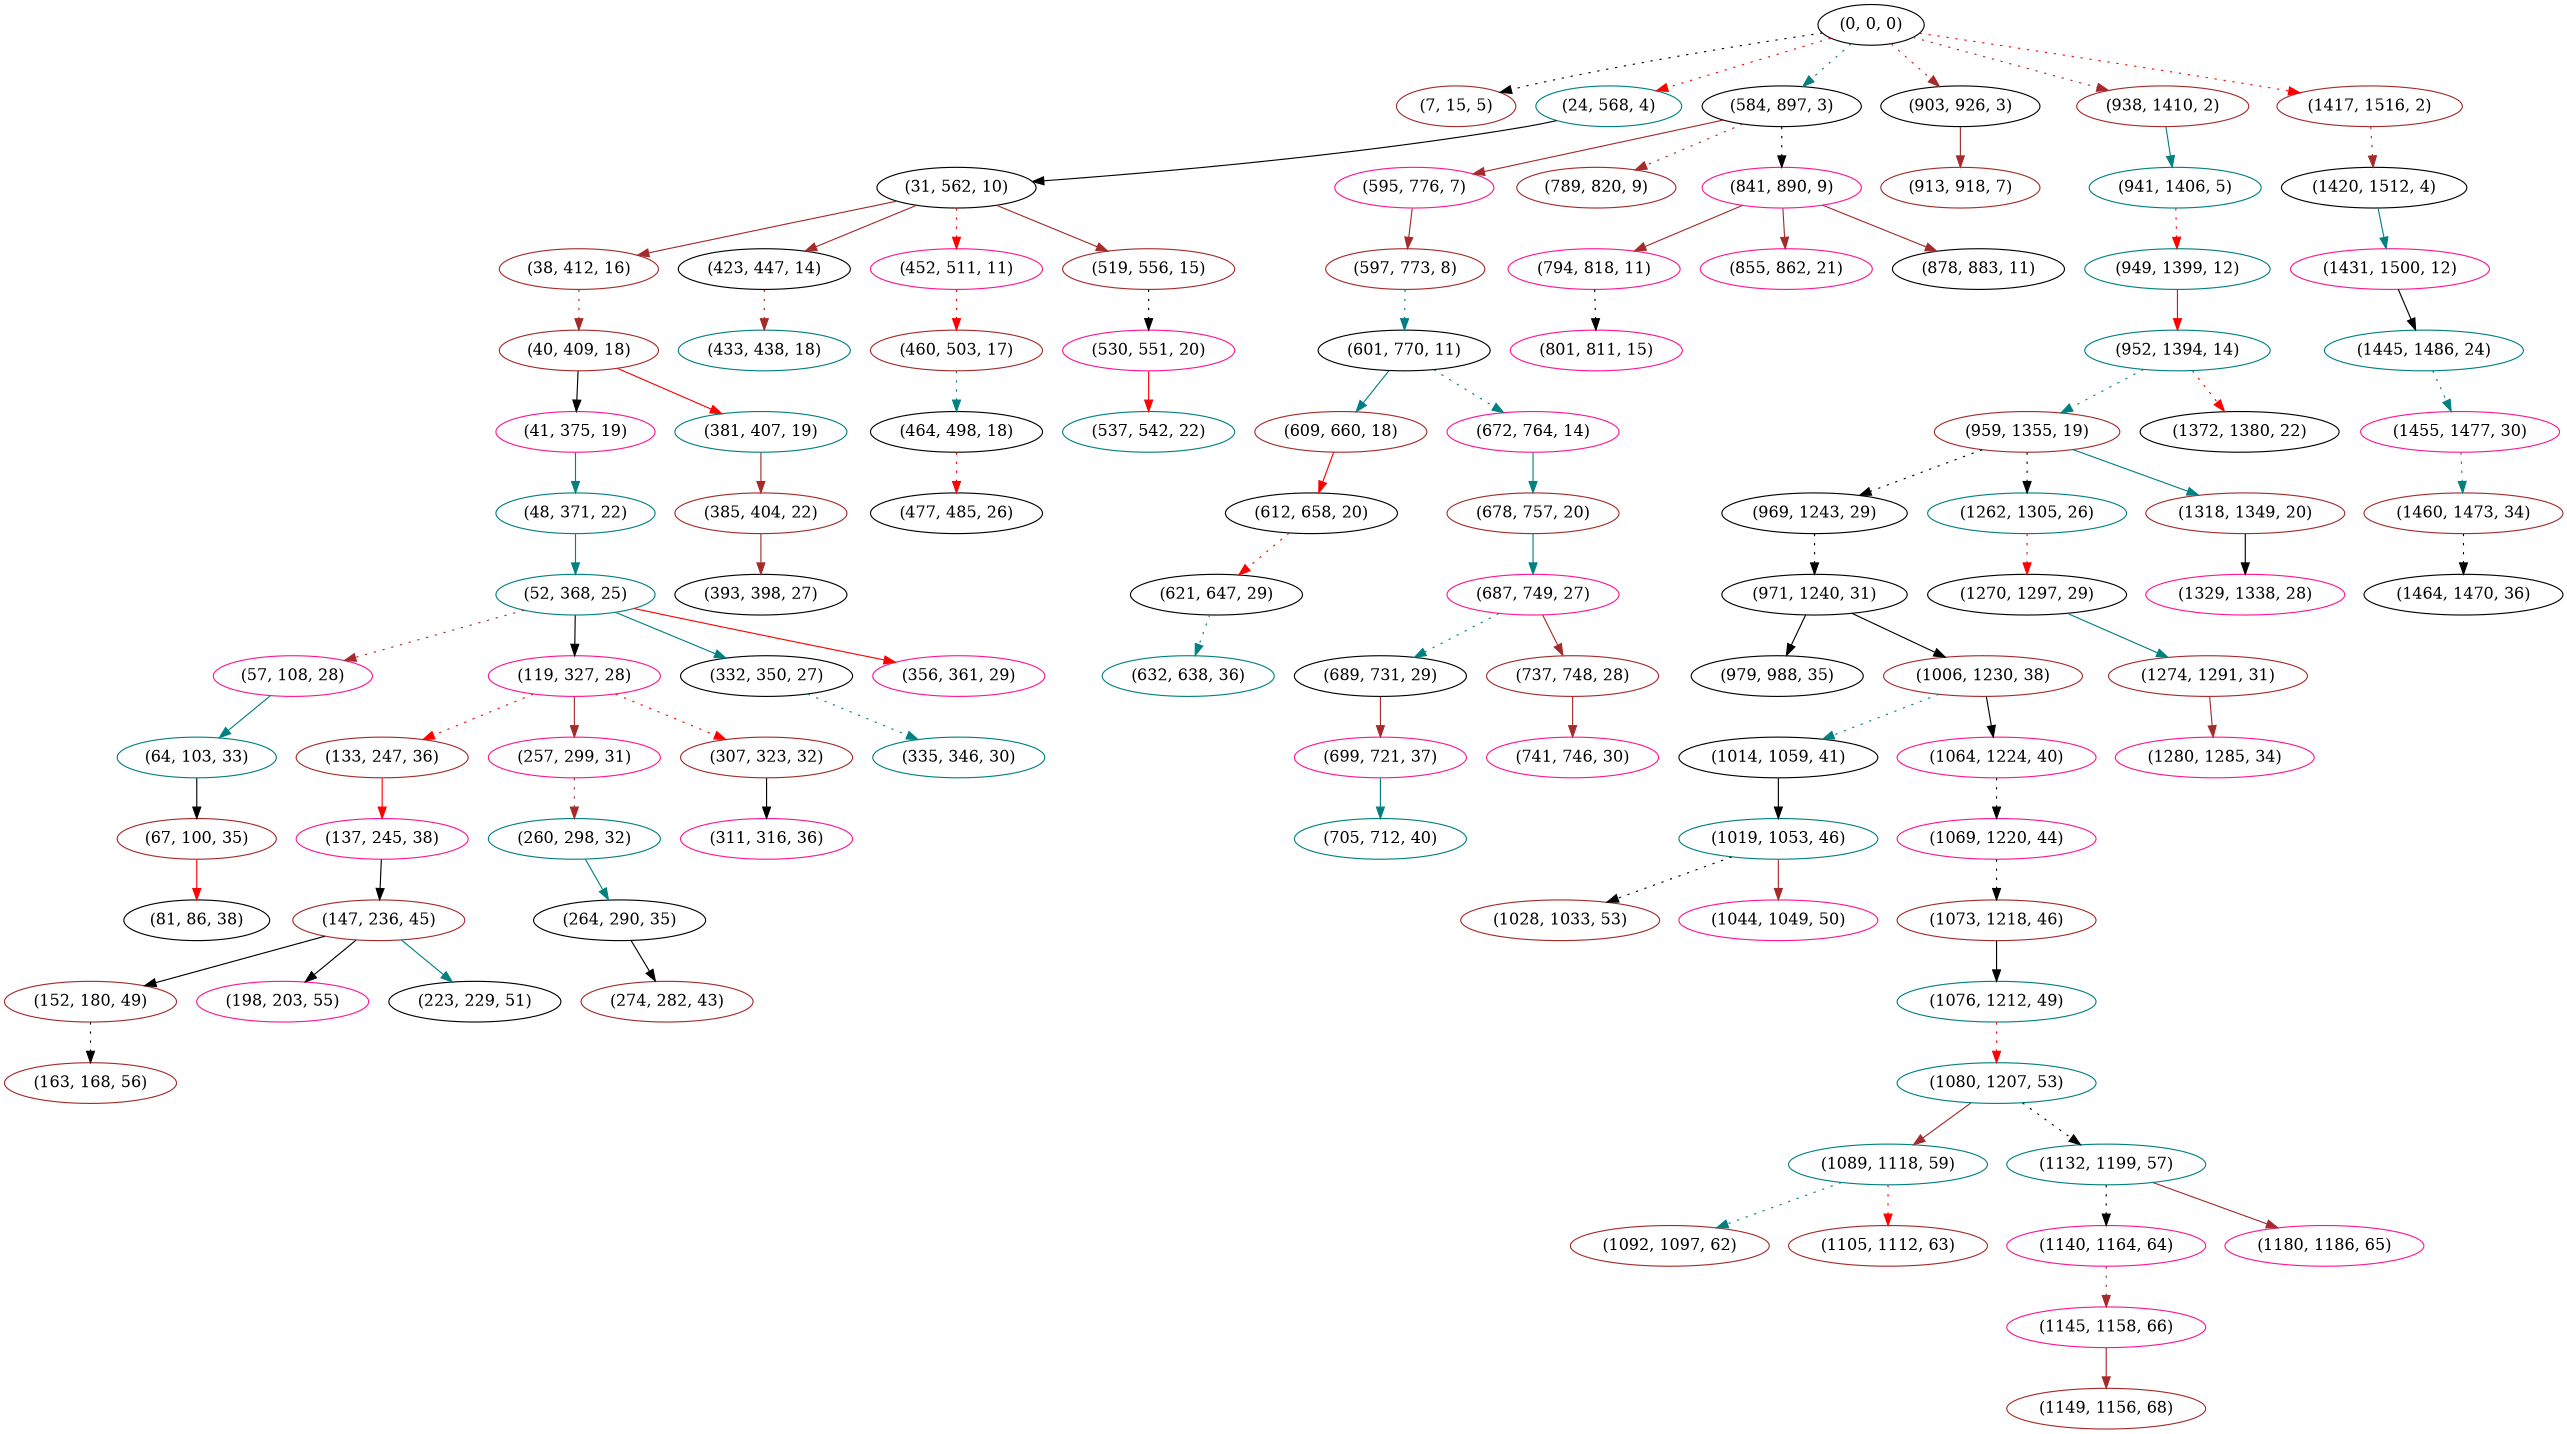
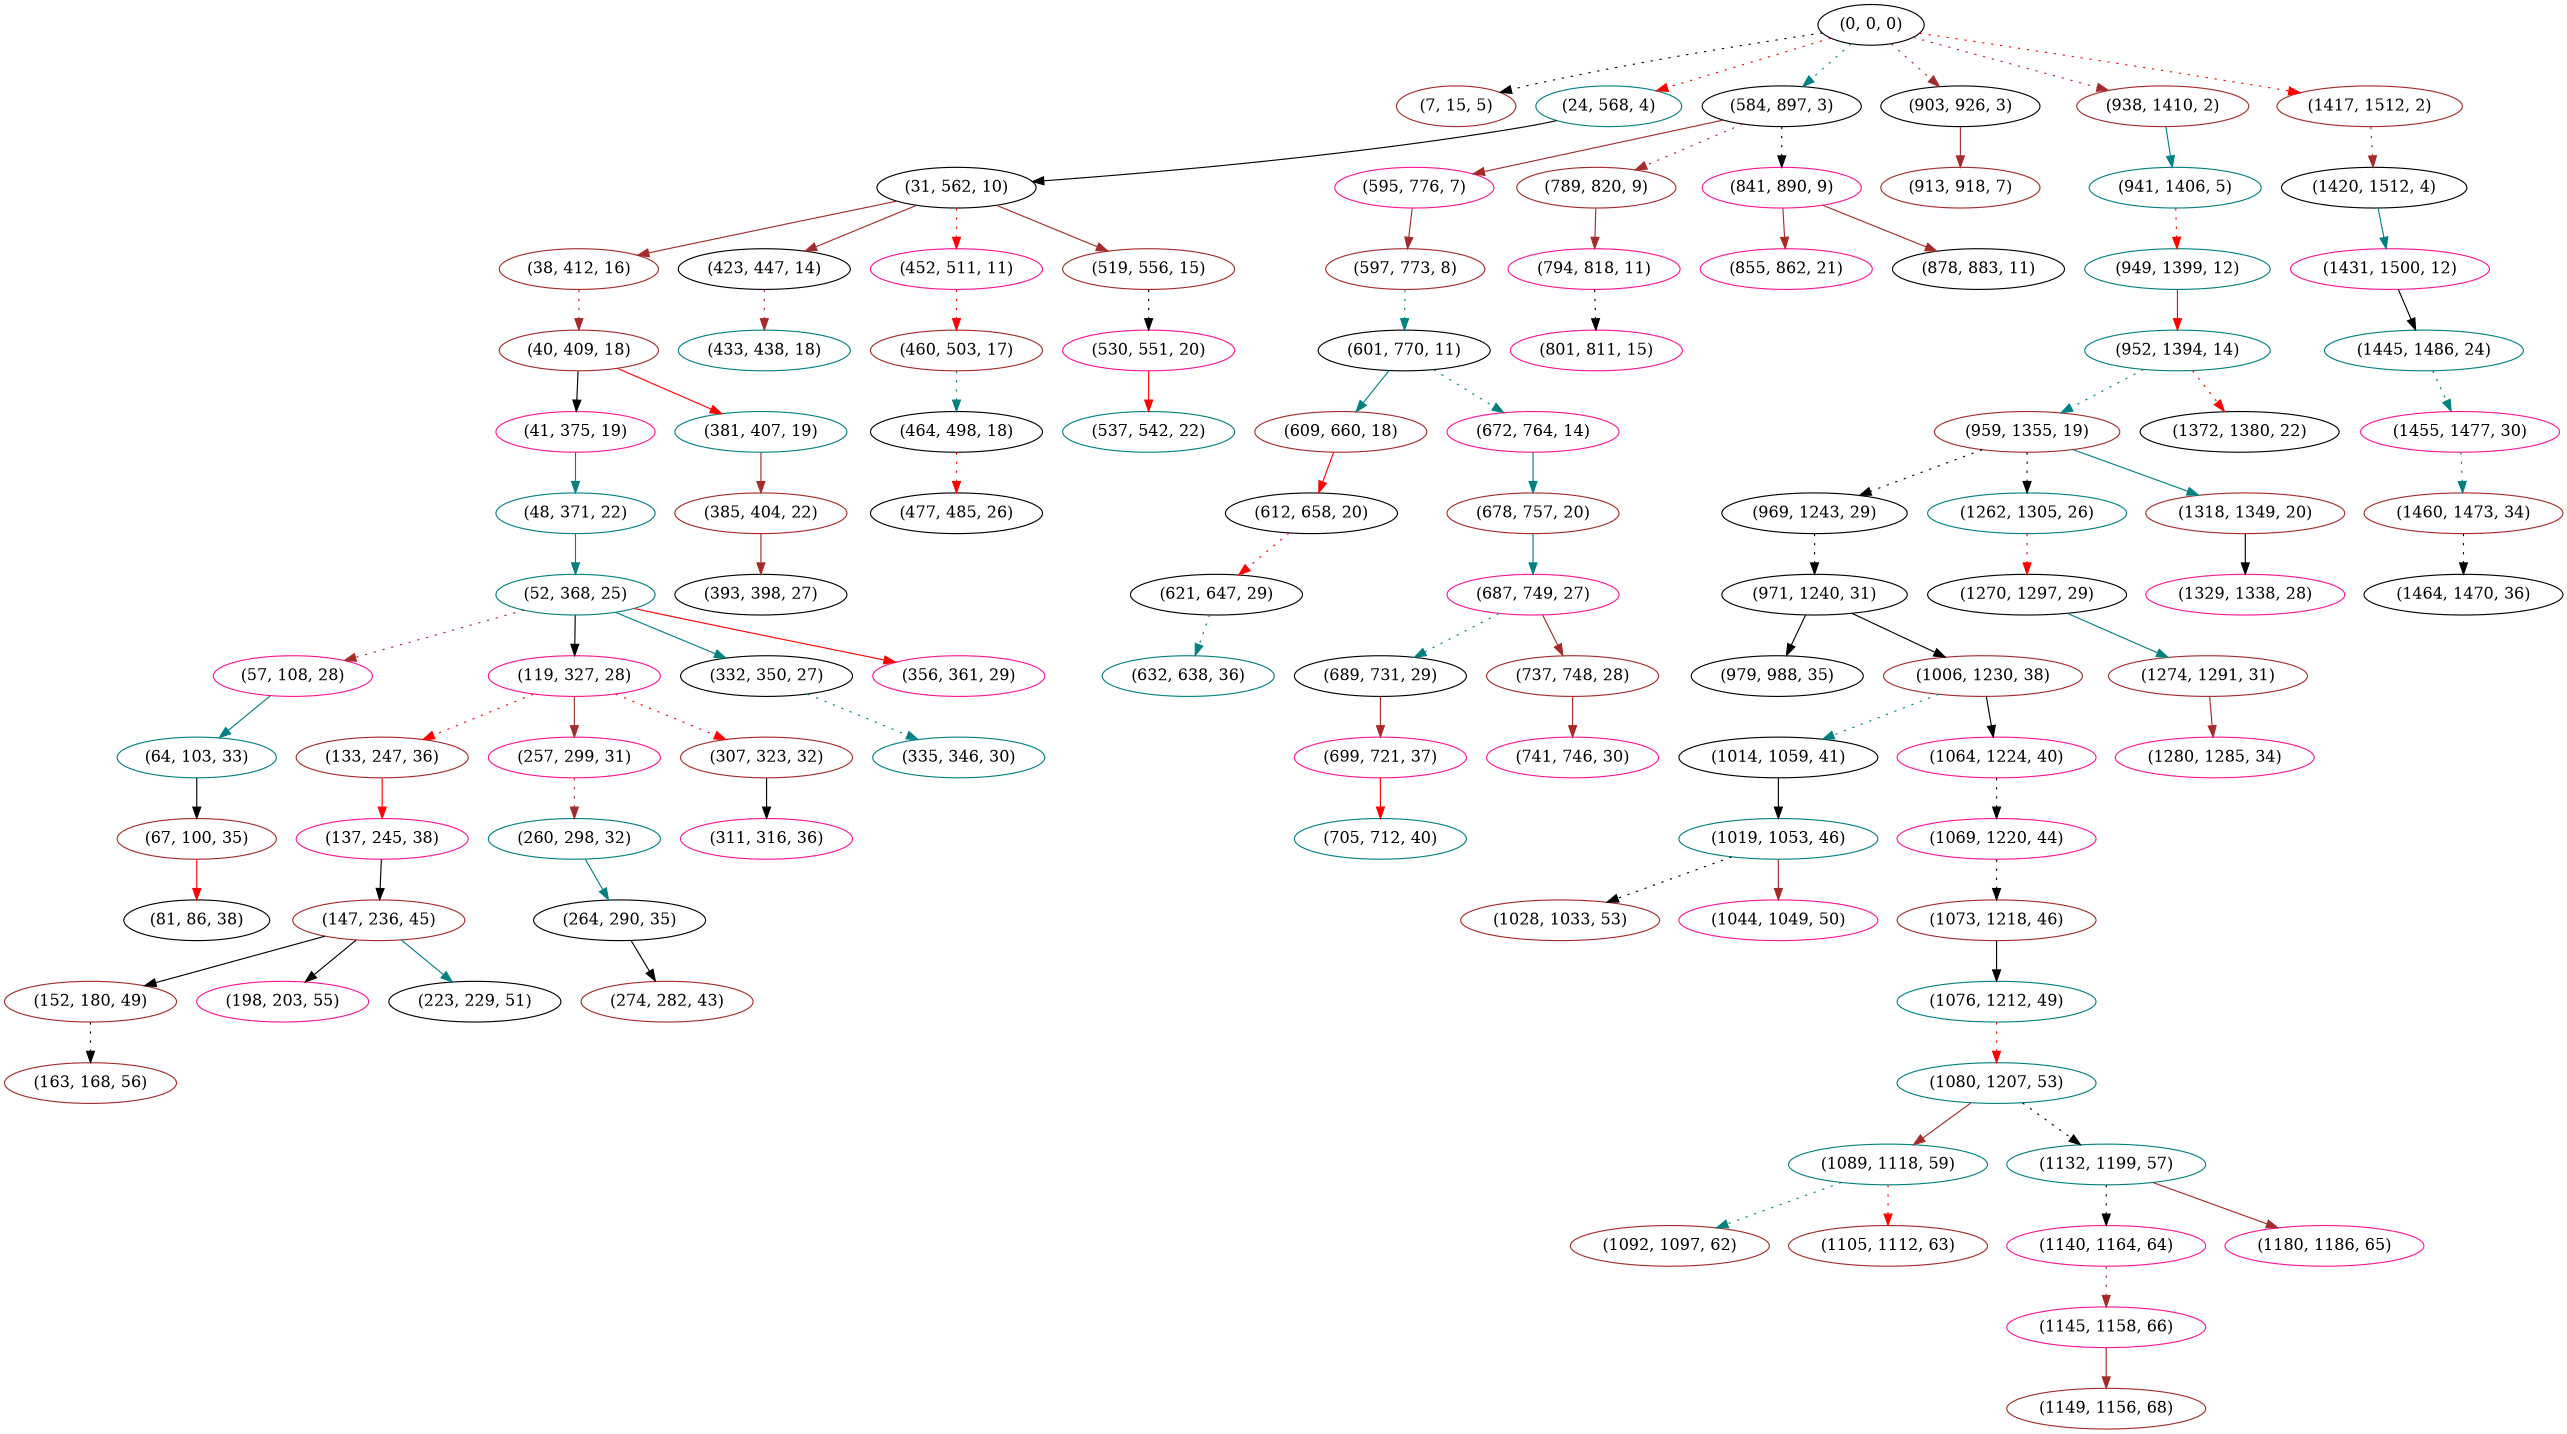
  digraph {
    node [color=brown]
    edge [color=black style=solid]
    "(0, 0, 0)" [color=black]
    "(7, 15, 5)"
    "(24, 568, 4)" [color=teal]
    "(584, 897, 3)" [color=black]
    "(903, 926, 3)" [color=black]
    "(938, 1410, 2)"
-   "(1417, 1516, 2)"
+   "(1417, 1516, 2)" [label="(1417, 1512, 2)"]
    "(31, 562, 10)" [color=black]
    "(595, 776, 7)" [color=deeppink]
    "(789, 820, 9)"
    "(841, 890, 9)" [color=deeppink]
    "(913, 918, 7)"
    "(941, 1406, 5)" [color=teal]
    "(1420, 1512, 4)" [color=black]
    "(38, 412, 16)"
    "(423, 447, 14)" [color=black]
    "(452, 511, 11)" [color=deeppink]
    "(519, 556, 15)"
    "(40, 409, 18)"
    "(433, 438, 18)" [color=teal]
    "(460, 503, 17)"
    "(530, 551, 20)" [color=deeppink]
    "(41, 375, 19)" [color=deeppink]
    "(381, 407, 19)" [color=teal]
    "(48, 371, 22)" [color=teal]
    "(385, 404, 22)"
    "(52, 368, 25)" [color=teal]
    "(57, 108, 28)" [color=deeppink]
    "(119, 327, 28)" [color=deeppink]
    "(332, 350, 27)" [color=black]
    "(356, 361, 29)" [color=deeppink]
    "(64, 103, 33)" [color=teal]
    "(133, 247, 36)"
    "(257, 299, 31)" [color=deeppink]
    "(307, 323, 32)"
    "(335, 346, 30)" [color=teal]
    "(67, 100, 35)"
    "(81, 86, 38)" [color=black]
    "(137, 245, 38)" [color=deeppink]
    "(260, 298, 32)" [color=teal]
    "(311, 316, 36)" [color=deeppink]
    "(147, 236, 45)"
    "(152, 180, 49)"
    "(198, 203, 55)" [color=deeppink]
    "(223, 229, 51)" [color=black]
    "(163, 168, 56)"
    "(264, 290, 35)" [color=black]
    "(274, 282, 43)"
    "(393, 398, 27)" [color=black]
    "(464, 498, 18)" [color=black]
    "(477, 485, 26)" [color=black]
    "(537, 542, 22)" [color=teal]
    "(597, 773, 8)"
    "(794, 818, 11)" [color=deeppink]
    "(855, 862, 21)" [color=deeppink]
    "(878, 883, 11)" [color=black]
    "(601, 770, 11)" [color=black]
    "(609, 660, 18)"
    "(672, 764, 14)" [color=deeppink]
    "(612, 658, 20)" [color=black]
    "(678, 757, 20)"
    "(621, 647, 29)" [color=black]
    "(632, 638, 36)" [color=teal]
    "(687, 749, 27)" [color=deeppink]
    "(689, 731, 29)" [color=black]
    "(737, 748, 28)"
    "(699, 721, 37)" [color=deeppink]
    "(741, 746, 30)" [color=deeppink]
    "(705, 712, 40)" [color=teal]
    "(801, 811, 15)" [color=deeppink]
    "(949, 1399, 12)" [color=teal]
    "(952, 1394, 14)" [color=teal]
    "(959, 1355, 19)"
    "(1372, 1380, 22)" [color=black]
    "(969, 1243, 29)" [color=black]
    "(1262, 1305, 26)" [color=teal]
    "(1318, 1349, 20)"
    "(971, 1240, 31)" [color=black]
    "(1270, 1297, 29)" [color=black]
    "(1329, 1338, 28)" [color=deeppink]
    "(979, 988, 35)" [color=black]
    "(1006, 1230, 38)"
    "(1014, 1059, 41)" [color=black]
    "(1064, 1224, 40)" [color=deeppink]
    "(1019, 1053, 46)" [color=teal]
    "(1069, 1220, 44)" [color=deeppink]
    "(1028, 1033, 53)"
    "(1044, 1049, 50)" [color=deeppink]
    "(1073, 1218, 46)"
    "(1076, 1212, 49)" [color=teal]
    "(1080, 1207, 53)" [color=teal]
    "(1089, 1118, 59)" [color=teal]
    "(1132, 1199, 57)" [color=teal]
    "(1092, 1097, 62)"
    "(1105, 1112, 63)"
    "(1140, 1164, 64)" [color=deeppink]
    "(1180, 1186, 65)" [color=deeppink]
    "(1145, 1158, 66)" [color=deeppink]
    "(1149, 1156, 68)"
    "(1274, 1291, 31)"
    "(1280, 1285, 34)" [color=deeppink]
    "(1431, 1500, 12)" [color=deeppink]
    "(1445, 1486, 24)" [color=teal]
    "(1455, 1477, 30)" [color=deeppink]
    "(1460, 1473, 34)"
    "(1464, 1470, 36)" [color=black]
    "(0, 0, 0)" -> "(7, 15, 5)" [style=dotted]
    "(0, 0, 0)" -> "(24, 568, 4)" [color=red style=dotted]
    "(0, 0, 0)" -> "(584, 897, 3)" [color=teal style=dotted]
    "(0, 0, 0)" -> "(903, 926, 3)" [color=brown style=dotted]
    "(0, 0, 0)" -> "(938, 1410, 2)" [color=brown style=dotted]
    "(0, 0, 0)" -> "(1417, 1516, 2)" [color=red style=dotted]
    "(24, 568, 4)" -> "(31, 562, 10)"
    "(584, 897, 3)" -> "(595, 776, 7)" [color=brown]
    "(584, 897, 3)" -> "(789, 820, 9)" [color=brown style=dotted]
    "(584, 897, 3)" -> "(841, 890, 9)" [style=dotted]
    "(903, 926, 3)" -> "(913, 918, 7)" [color=brown]
    "(938, 1410, 2)" -> "(941, 1406, 5)" [color=teal]
    "(1417, 1516, 2)" -> "(1420, 1512, 4)" [color=brown style=dotted]
    "(31, 562, 10)" -> "(38, 412, 16)" [color=brown]
    "(31, 562, 10)" -> "(423, 447, 14)" [color=brown]
    "(31, 562, 10)" -> "(452, 511, 11)" [color=red style=dotted]
    "(31, 562, 10)" -> "(519, 556, 15)" [color=brown]
    "(595, 776, 7)" -> "(597, 773, 8)" [color=brown]
-   "(841, 890, 9)" -> "(794, 818, 11)" [color=brown]
+   "(789, 820, 9)" -> "(794, 818, 11)" [color=brown]
    "(841, 890, 9)" -> "(855, 862, 21)" [color=brown]
    "(841, 890, 9)" -> "(878, 883, 11)" [color=brown]
    "(941, 1406, 5)" -> "(949, 1399, 12)" [color=red style=dotted]
    "(1420, 1512, 4)" -> "(1431, 1500, 12)" [color=teal]
    "(38, 412, 16)" -> "(40, 409, 18)" [color=brown style=dotted]
    "(423, 447, 14)" -> "(433, 438, 18)" [color=brown style=dotted]
    "(452, 511, 11)" -> "(460, 503, 17)" [color=red style=dotted]
    "(519, 556, 15)" -> "(530, 551, 20)" [style=dotted]
    "(40, 409, 18)" -> "(41, 375, 19)"
    "(40, 409, 18)" -> "(381, 407, 19)" [color=red]
    "(460, 503, 17)" -> "(464, 498, 18)" [color=teal style=dotted]
    "(530, 551, 20)" -> "(537, 542, 22)" [color=red]
    "(41, 375, 19)" -> "(48, 371, 22)" [color=teal]
    "(381, 407, 19)" -> "(385, 404, 22)" [color=brown]
    "(48, 371, 22)" -> "(52, 368, 25)" [color=teal]
    "(385, 404, 22)" -> "(393, 398, 27)" [color=brown]
    "(52, 368, 25)" -> "(57, 108, 28)" [color=brown style=dotted]
    "(52, 368, 25)" -> "(119, 327, 28)"
    "(52, 368, 25)" -> "(332, 350, 27)" [color=teal]
    "(52, 368, 25)" -> "(356, 361, 29)" [color=red]
    "(57, 108, 28)" -> "(64, 103, 33)" [color=teal]
    "(119, 327, 28)" -> "(133, 247, 36)" [color=red style=dotted]
    "(119, 327, 28)" -> "(257, 299, 31)" [color=brown]
    "(119, 327, 28)" -> "(307, 323, 32)" [color=red style=dotted]
    "(332, 350, 27)" -> "(335, 346, 30)" [color=teal style=dotted]
    "(64, 103, 33)" -> "(67, 100, 35)"
    "(133, 247, 36)" -> "(137, 245, 38)" [color=red]
    "(257, 299, 31)" -> "(260, 298, 32)" [color=brown style=dotted]
    "(307, 323, 32)" -> "(311, 316, 36)"
    "(67, 100, 35)" -> "(81, 86, 38)" [color=red]
    "(137, 245, 38)" -> "(147, 236, 45)"
    "(260, 298, 32)" -> "(264, 290, 35)" [color=teal]
    "(147, 236, 45)" -> "(152, 180, 49)"
    "(147, 236, 45)" -> "(198, 203, 55)"
    "(147, 236, 45)" -> "(223, 229, 51)" [color=teal]
    "(152, 180, 49)" -> "(163, 168, 56)" [style=dotted]
    "(264, 290, 35)" -> "(274, 282, 43)"
    "(464, 498, 18)" -> "(477, 485, 26)" [color=red style=dotted]
    "(597, 773, 8)" -> "(601, 770, 11)" [color=teal style=dotted]
    "(794, 818, 11)" -> "(801, 811, 15)" [style=dotted]
    "(601, 770, 11)" -> "(609, 660, 18)" [color=teal]
    "(601, 770, 11)" -> "(672, 764, 14)" [color=teal style=dotted]
    "(609, 660, 18)" -> "(612, 658, 20)" [color=red]
    "(672, 764, 14)" -> "(678, 757, 20)" [color=teal]
    "(612, 658, 20)" -> "(621, 647, 29)" [color=red style=dotted]
    "(678, 757, 20)" -> "(687, 749, 27)" [color=teal]
    "(621, 647, 29)" -> "(632, 638, 36)" [color=teal style=dotted]
    "(687, 749, 27)" -> "(689, 731, 29)" [color=teal style=dotted]
    "(687, 749, 27)" -> "(737, 748, 28)" [color=brown]
    "(689, 731, 29)" -> "(699, 721, 37)" [color=brown]
    "(737, 748, 28)" -> "(741, 746, 30)" [color=brown]
-   "(699, 721, 37)" -> "(705, 712, 40)" [color=teal]
+   "(699, 721, 37)" -> "(705, 712, 40)" [color=red]
    "(949, 1399, 12)" -> "(952, 1394, 14)" [color=red]
    "(952, 1394, 14)" -> "(959, 1355, 19)" [color=teal style=dotted]
    "(952, 1394, 14)" -> "(1372, 1380, 22)" [color=red style=dotted]
    "(959, 1355, 19)" -> "(969, 1243, 29)" [style=dotted]
    "(959, 1355, 19)" -> "(1262, 1305, 26)" [style=dotted]
    "(959, 1355, 19)" -> "(1318, 1349, 20)" [color=teal]
    "(969, 1243, 29)" -> "(971, 1240, 31)" [style=dotted]
    "(1262, 1305, 26)" -> "(1270, 1297, 29)" [color=red style=dotted]
    "(1318, 1349, 20)" -> "(1329, 1338, 28)"
    "(971, 1240, 31)" -> "(979, 988, 35)"
    "(971, 1240, 31)" -> "(1006, 1230, 38)"
    "(1270, 1297, 29)" -> "(1274, 1291, 31)" [color=teal]
    "(1006, 1230, 38)" -> "(1014, 1059, 41)" [color=teal style=dotted]
    "(1006, 1230, 38)" -> "(1064, 1224, 40)"
    "(1014, 1059, 41)" -> "(1019, 1053, 46)"
    "(1064, 1224, 40)" -> "(1069, 1220, 44)" [style=dotted]
    "(1019, 1053, 46)" -> "(1028, 1033, 53)" [style=dotted]
    "(1019, 1053, 46)" -> "(1044, 1049, 50)" [color=brown]
    "(1069, 1220, 44)" -> "(1073, 1218, 46)" [style=dotted]
    "(1073, 1218, 46)" -> "(1076, 1212, 49)"
    "(1076, 1212, 49)" -> "(1080, 1207, 53)" [color=red style=dotted]
    "(1080, 1207, 53)" -> "(1089, 1118, 59)" [color=brown]
    "(1080, 1207, 53)" -> "(1132, 1199, 57)" [style=dotted]
    "(1089, 1118, 59)" -> "(1092, 1097, 62)" [color=teal style=dotted]
    "(1089, 1118, 59)" -> "(1105, 1112, 63)" [color=red style=dotted]
    "(1132, 1199, 57)" -> "(1140, 1164, 64)" [style=dotted]
    "(1132, 1199, 57)" -> "(1180, 1186, 65)" [color=brown]
    "(1140, 1164, 64)" -> "(1145, 1158, 66)" [color=brown style=dotted]
    "(1145, 1158, 66)" -> "(1149, 1156, 68)" [color=brown]
    "(1274, 1291, 31)" -> "(1280, 1285, 34)" [color=brown]
    "(1431, 1500, 12)" -> "(1445, 1486, 24)"
    "(1445, 1486, 24)" -> "(1455, 1477, 30)" [color=teal style=dotted]
    "(1455, 1477, 30)" -> "(1460, 1473, 34)" [color=teal style=dotted]
    "(1460, 1473, 34)" -> "(1464, 1470, 36)" [style=dotted]
  }
